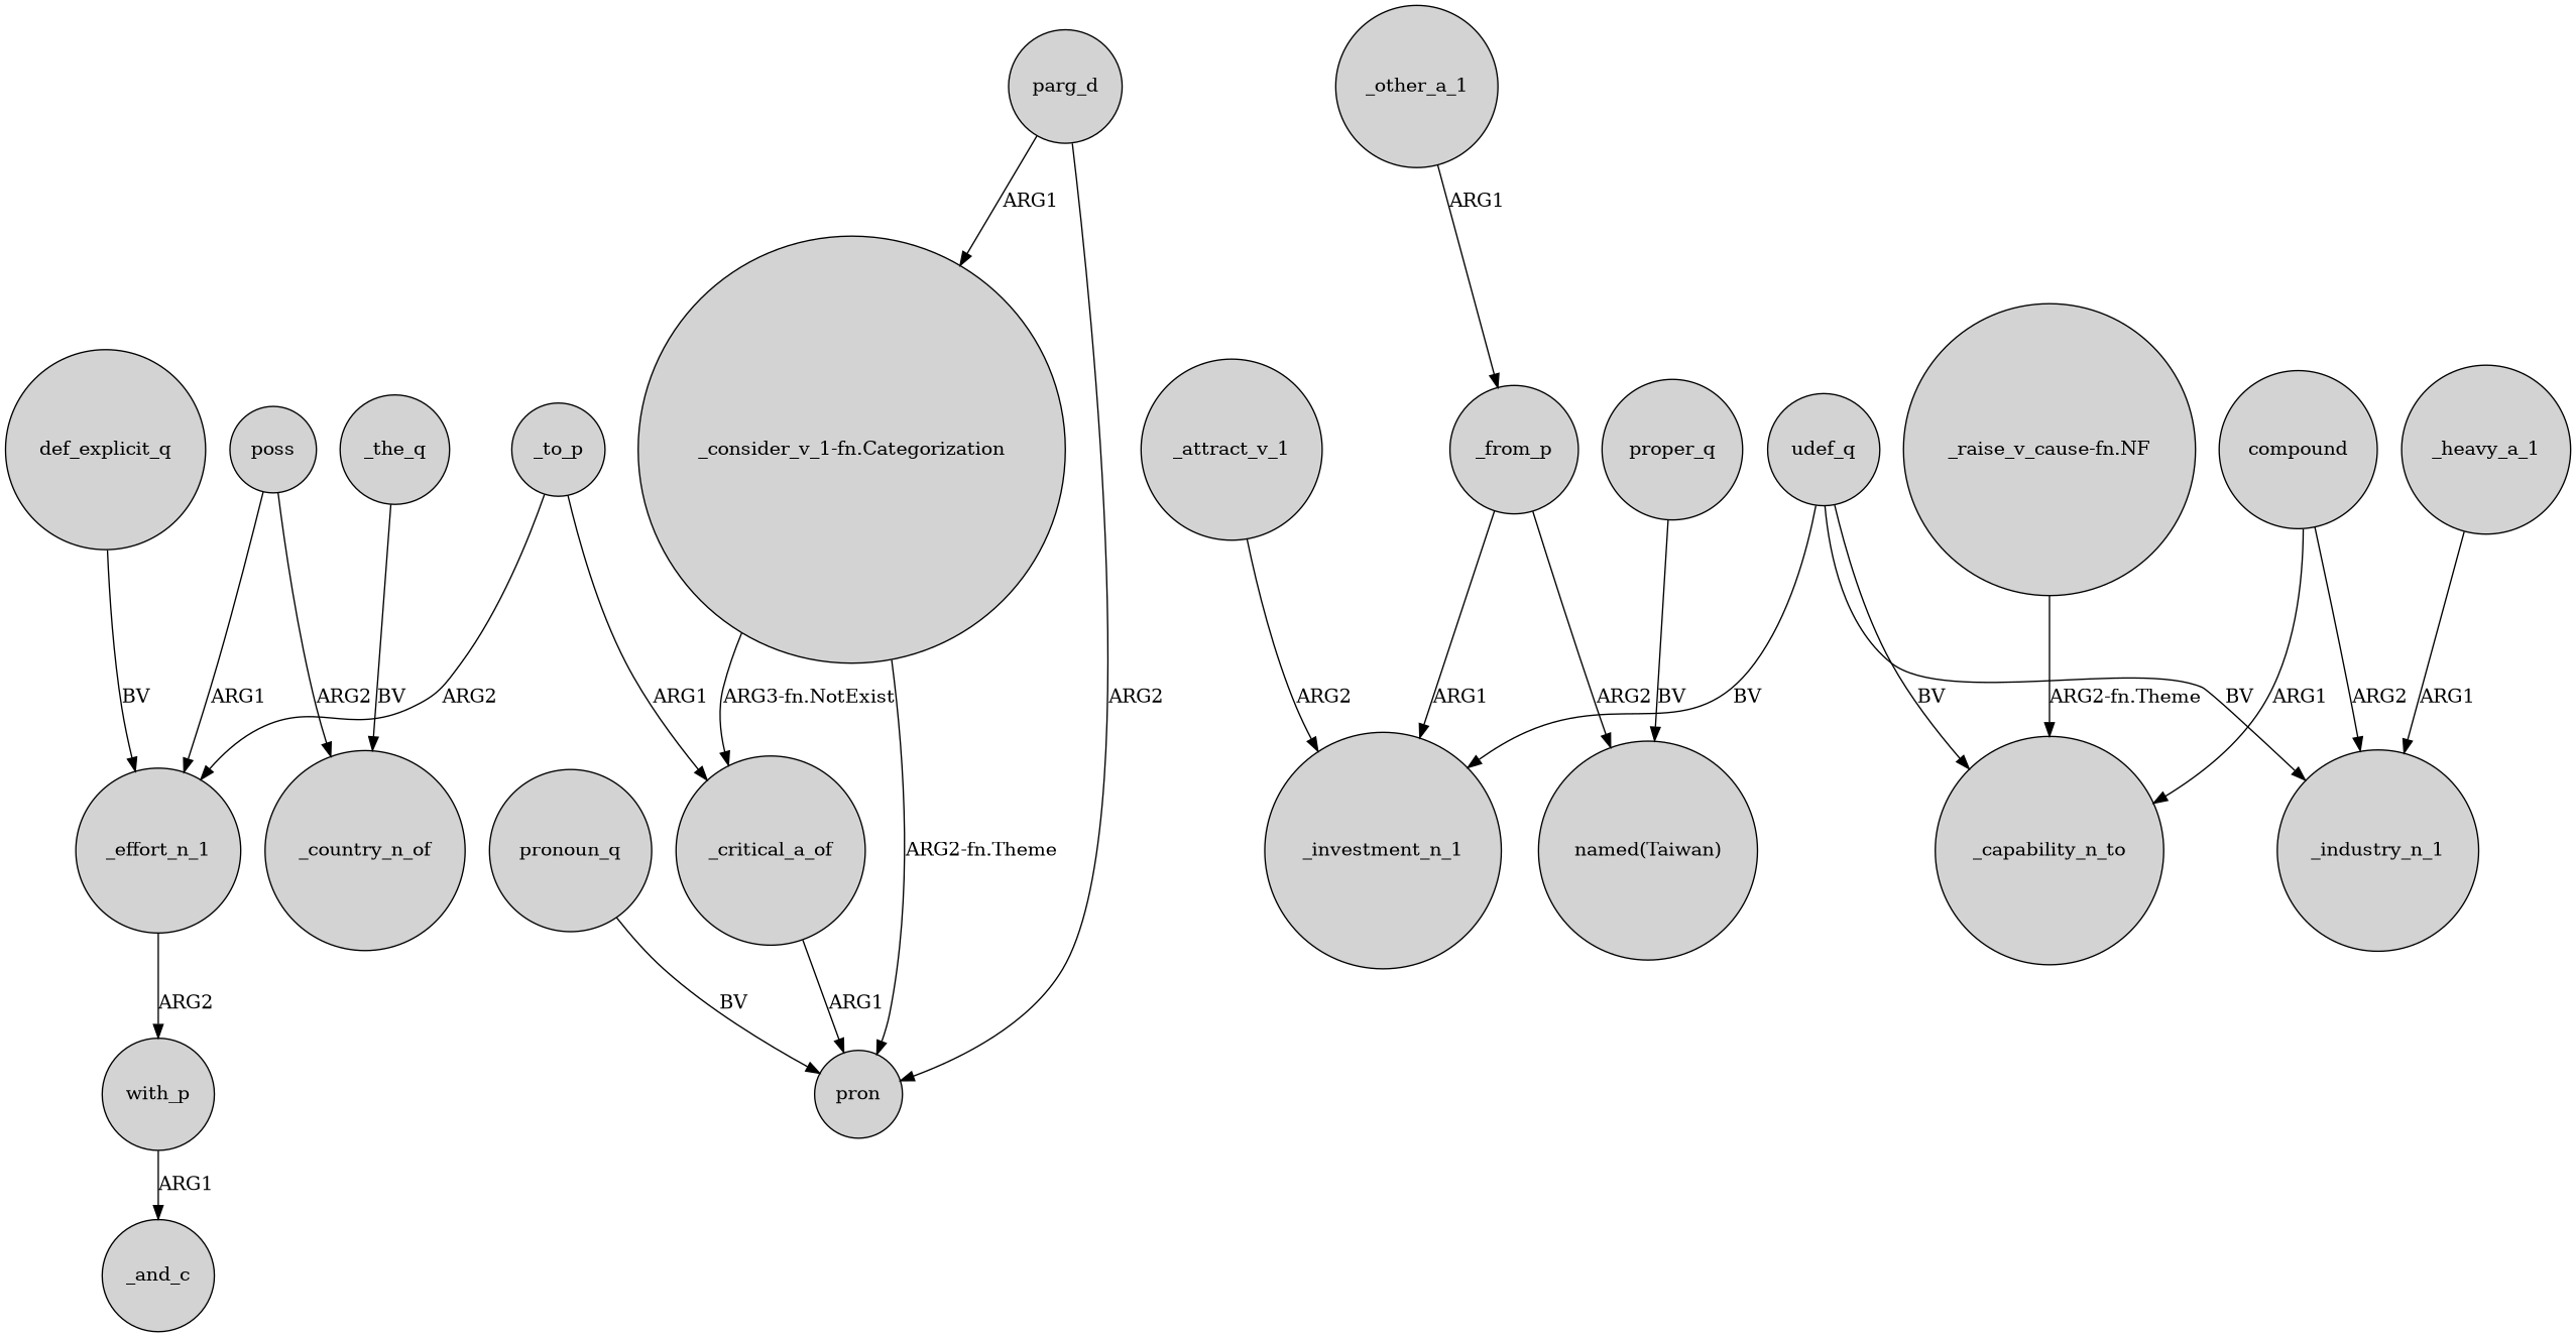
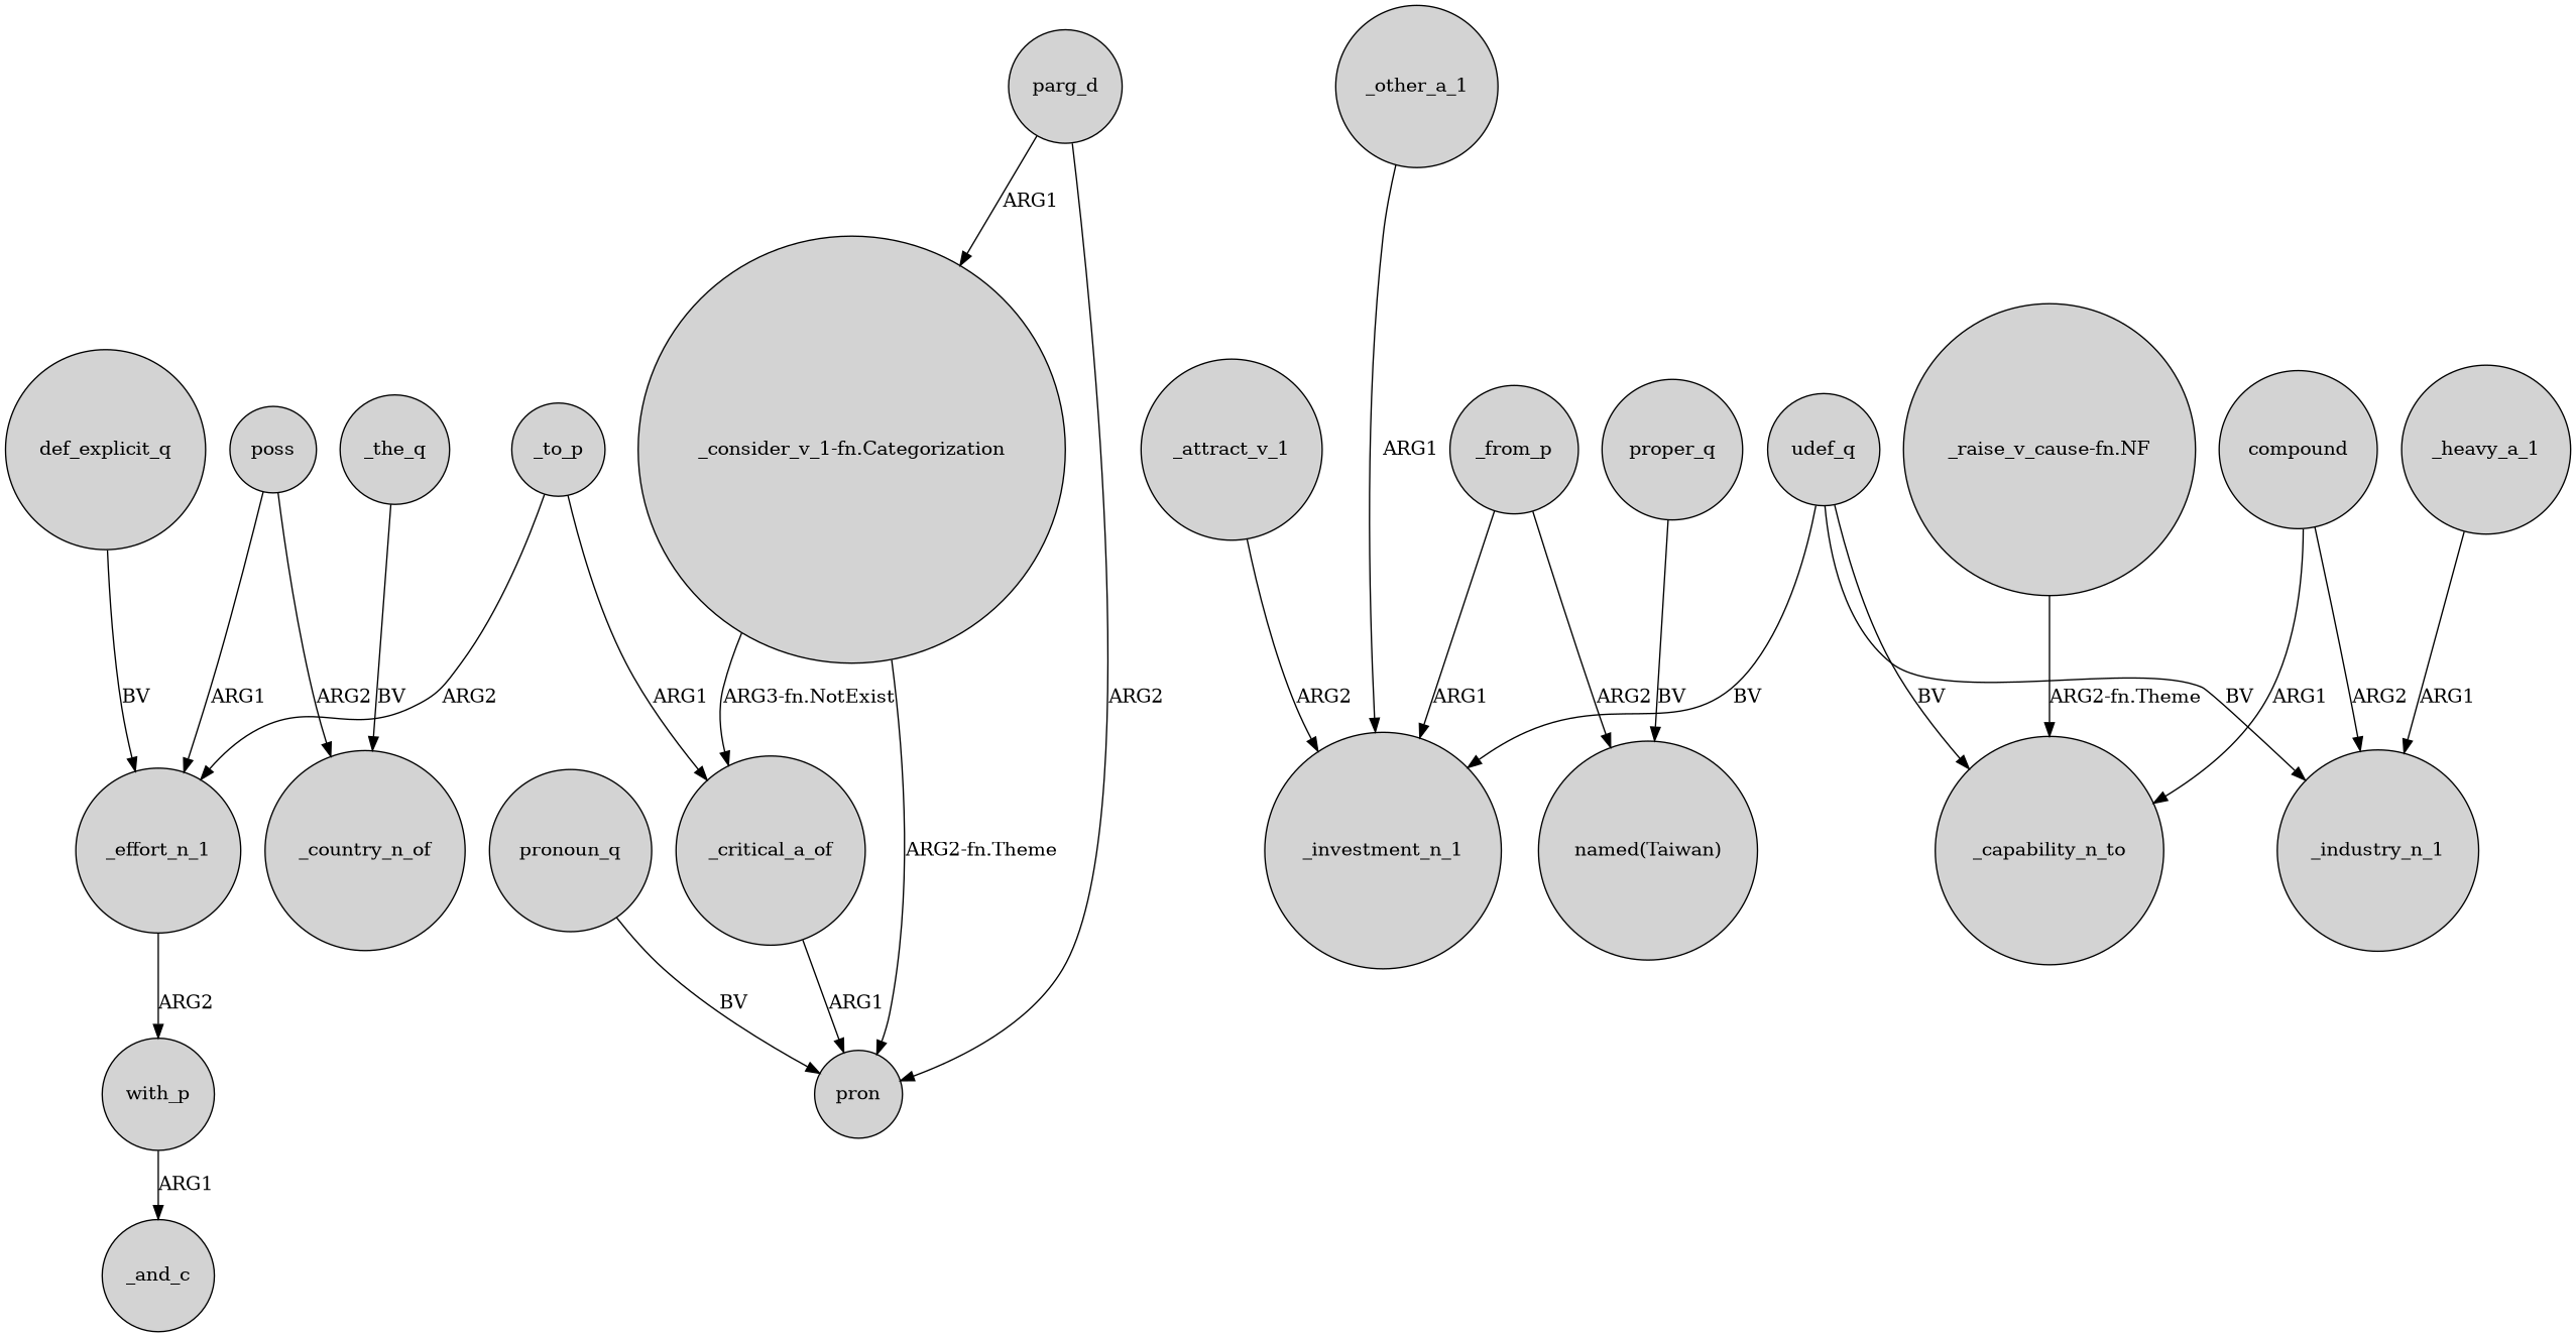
  digraph {
    node [shape=circle style=filled]
    _to_p
    _effort_n_1
    _critical_a_of
    with_p
    pron
    _other_a_1
    _investment_n_1
    poss
    _country_n_of
    _and_c
    parg_d
    "_consider_v_1-fn.Categorization"
    _from_p
    "named(Taiwan)"
    _attract_v_1
    udef_q
    _capability_n_to
    _industry_n_1
    "_raise_v_cause-fn.NF"
    pronoun_q
    _the_q
    _heavy_a_1
    compound
    def_explicit_q
    proper_q
    _to_p -> _effort_n_1 [label=ARG2]
    _to_p -> _critical_a_of [label=ARG1]
    _effort_n_1 -> with_p [label=ARG2]
    _critical_a_of -> pron [label=ARG1]
    with_p -> _and_c [label=ARG1]
-   _other_a_1 -> _from_p [label=ARG1]
+   _other_a_1 -> _investment_n_1 [label=ARG1]
    poss -> _effort_n_1 [label=ARG1]
    poss -> _country_n_of [label=ARG2]
    parg_d -> pron [label=ARG2]
    parg_d -> "_consider_v_1-fn.Categorization" [label=ARG1]
    "_consider_v_1-fn.Categorization" -> _critical_a_of [label="ARG3-fn.NotExist"]
    "_consider_v_1-fn.Categorization" -> pron [label="ARG2-fn.Theme"]
    _from_p -> _investment_n_1 [label=ARG1]
    _from_p -> "named(Taiwan)" [label=ARG2]
    _attract_v_1 -> _investment_n_1 [label=ARG2]
    udef_q -> _investment_n_1 [label=BV]
    udef_q -> _capability_n_to [label=BV]
    udef_q -> _industry_n_1 [label=BV]
    "_raise_v_cause-fn.NF" -> _capability_n_to [label="ARG2-fn.Theme"]
    pronoun_q -> pron [label=BV]
    _the_q -> _country_n_of [label=BV]
    _heavy_a_1 -> _industry_n_1 [label=ARG1]
    compound -> _capability_n_to [label=ARG1]
    compound -> _industry_n_1 [label=ARG2]
    def_explicit_q -> _effort_n_1 [label=BV]
    proper_q -> "named(Taiwan)" [label=BV]
  }
